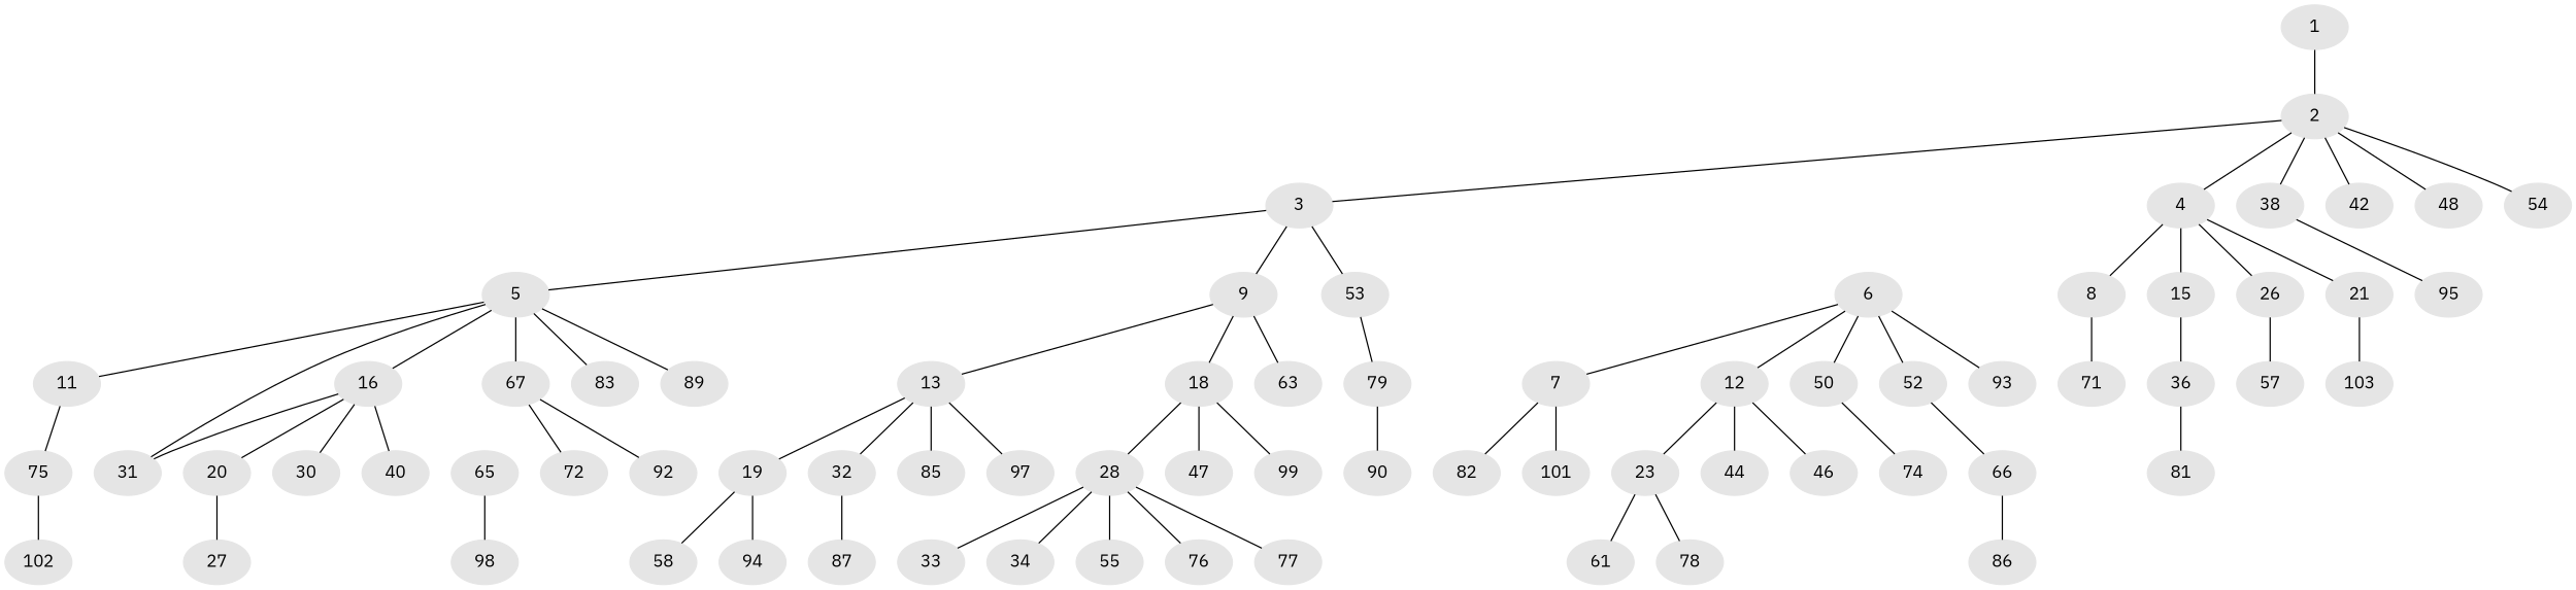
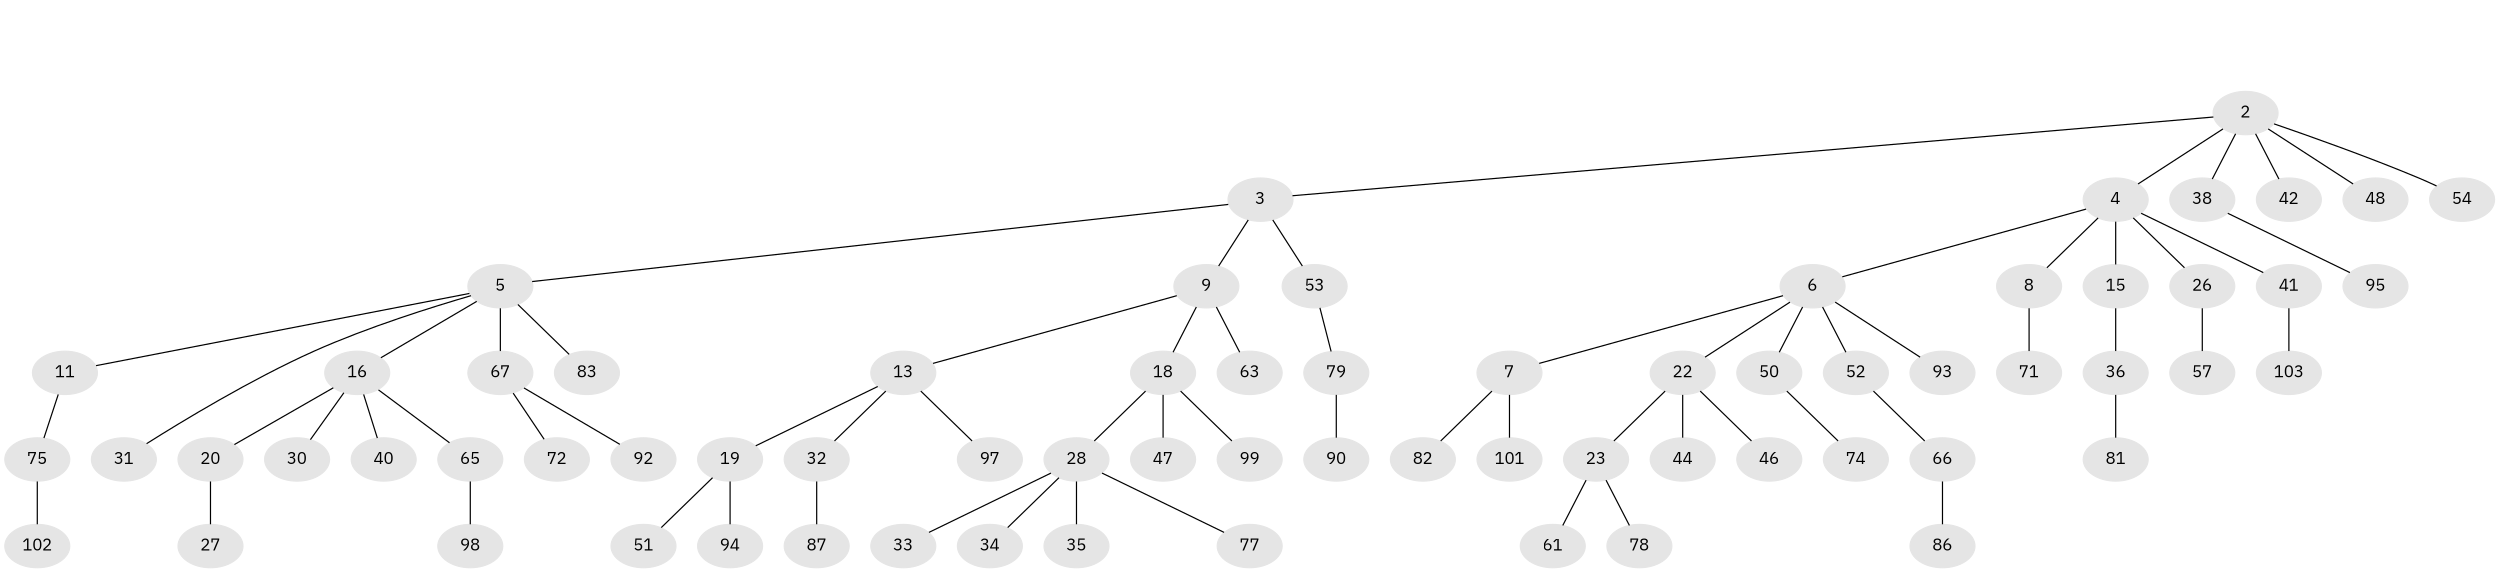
  graph {
    fontname="IBM Plex Sans"
    node [color=gray90 fontname="IBM Plex Sans" style=filled]
    edge [fontname="IBM Plex Sans"]
    2 [super="+25"]
    3
    4 [super="+14"]
    38 [super="+49"]
    42 [super="+64"]
    48
    54
-   1
    5 [super="+45"]
    9 [super="+10"]
    53 [super="+68"]
    6 [super="+35"]
    8
    15 [super="+17"]
    26 [super="+67"]
-   41 [super="+59" label=21]
+   41 [super="+59"]
    95
    11 [super="+29"]
    16 [super="+22"]
    31
    n21 [label=67 super="+88"]
    83 [super="+100"]
-   89
    13 [super="+56"]
    18 [super="+91"]
    63
    79 [super="+80"]
    7 [super="+58"]
-   12 [super="+21"]
+   12 [super="+21" label=22]
    50
    52 [super="+60"]
    93
    71 [super="+73"]
    36 [super="+37"]
    57
    103
    75
    20 [super="+24"]
    30
    40
    65 [super="+104"]
    72
    92
    82
    101
    23
    44
    46
    74
    66 [super="+70"]
    19 [super="+43"]
    32 [super="+62"]
-   85
    97
    28 [super="+39"]
    47
    99
    102
    61 [super="+84"]
    78
-   51 [label=58]
+   51
    94
    87
    81
    27
    98
    33
    34
-   55
-   76 [super="+96"]
+   55 [label=35]
    77
    86
    90
    2 -- 3
    2 -- 4
    2 -- 38
    2 -- 42
    2 -- 48
    2 -- 54
    3 -- 5
    3 -- 9
    3 -- 53
+   4 -- 6
    4 -- 8
    4 -- 15
    4 -- 26
    4 -- 41
    38 -- 95
-   1 -- 2
    5 -- 11
    5 -- 16
    5 -- 31
    5 -- n21
    5 -- 83
-   5 -- 89
    9 -- 13
    9 -- 18
    9 -- 63
    53 -- 79
    6 -- 7
    6 -- 12
    6 -- 50
    6 -- 52
    6 -- 93
    8 -- 71
    15 -- 36
    26 -- 57
    41 -- 103
    11 -- 75
    16 -- 20
    16 -- 30
    16 -- 40
-   16 -- 31
+   16 -- 65
    n21 -- 72
    n21 -- 92
    13 -- 19
    13 -- 32
-   13 -- 85
    13 -- 97
    18 -- 28
    18 -- 47
    18 -- 99
    79 -- 90
    7 -- 82
    7 -- 101
    12 -- 23
    12 -- 44
    12 -- 46
    50 -- 74
    52 -- 66
    36 -- 81
    75 -- 102
    20 -- 27
    65 -- 98
    23 -- 61
    23 -- 78
    66 -- 86
    19 -- 51
    19 -- 94
    32 -- 87
    28 -- 33
    28 -- 34
    28 -- 55
-   28 -- 76
    28 -- 77
  }
